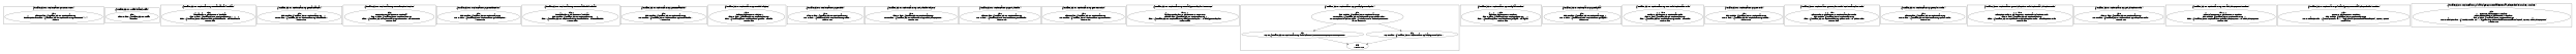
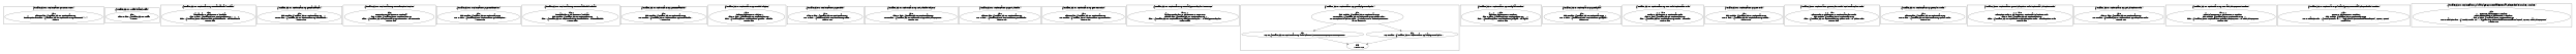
  digraph {
    n1 [label="id:0\n      this = this: @ts_files/33.ts: ActionBarProp\n      instanceinvoke this.<@ts_files/33.ts: ActionBarProp.%instInit()>()\n      return"]
-   n2 [label="id:0\n      this = this: @ts_files/33.ts: %dflt\n      number"]
+   n2 [label="id:0\n      this = this: @ts_files/33.ts: %dflt\n      return"]
    n3 [label="id:0\n      hasTabBar = parameter0: boolean\n      this = this: @ts_files/33.ts: ActionBarProp\n      this.<@ts_files/33.ts: ActionBarProp.hasTabBar> = hasTabBar\n      return this"]
    n4 [label="id:0\n      this = this: @ts_files/33.ts: ActionBarProp\n      %0 = this.<@ts_files/33.ts: ActionBarProp.hasTabBar>\n      return %0"]
    n5 [label="id:0\n      menuList = parameter0: Action[]\n      this = this: @ts_files/33.ts: ActionBarProp\n      this.<@ts_files/33.ts: ActionBarProp.menuList> = menuList\n      return this"]
    n6 [label="id:0\n      this = this: @ts_files/33.ts: ActionBarProp\n      %0 = this.<@ts_files/33.ts: ActionBarProp.leftAction>\n      return %0"]
    n7 [label="id:0\n      isHeadTitle = parameter0: boolean\n      this = this: @ts_files/33.ts: ActionBarProp\n      this.<@ts_files/33.ts: ActionBarProp.isHeadTitle> = isHeadTitle\n      return this"]
    n8 [label="id:0\n      this = this: @ts_files/33.ts: ActionBarProp\n      %0 = this.<@ts_files/33.ts: ActionBarProp.isHeadTitle>\n      return %0"]
    n9 [label="id:0\n      title = parameter0: Object\n      this = this: @ts_files/33.ts: ActionBarProp\n      this.<@ts_files/33.ts: ActionBarProp.title> = title\n      return this"]
    n10 [label="id:0\n      this = this: @ts_files/33.ts: ActionBarProp\n      %0 = this.<@ts_files/33.ts: ActionBarProp.title>\n      return %0"]
    n11 [label="id:0\n      this = this: @ts_files/33.ts: ActionBarProp\n      %0 = this.<@ts_files/33.ts: ActionBarProp.maxSelectCount>\n      return %0"]
    n12 [label="id:0\n      this = this: @ts_files/33.ts: ActionBarProp\n      %0 = this.<@ts_files/33.ts: ActionBarProp.subTitle>\n      return %0"]
    n13 [label="id:0\n      this = this: @ts_files/33.ts: ActionBarProp\n      %0 = this.<@ts_files/33.ts: ActionBarProp.menuList>\n      return %0"]
    n14 [label="id:0\n      backgroundColor = parameter0: Resource\n      this = this: @ts_files/33.ts: ActionBarProp\n      this.<@ts_files/33.ts: ActionBarProp.backgroundColor> = backgroundColor\n      return this"]
    n15 [label="id:0\n      this = this: @ts_files/33.ts: ActionBarProp\n      %0 = this.<@ts_files/33.ts: ActionBarProp.colorMode>\n      %1 = ActionBarColorMode.<@%unk/%unk: .TRANSPARENT>\n      if %0 === %1"]
    n16 [label="id:1\n      %2 = @ts_files/33.ts: ActionBarProp.[static]TRANSPARENT_BACKGROUND_COLOR"]
    n17 [label="id:2\n      %2 = this.<@ts_files/33.ts: ActionBarProp.backgroundColor>"]
    n18 [label="id:3\n      return %2"]
    n19 [label="id:0\n      alpha = parameter0: number\n      this = this: @ts_files/33.ts: ActionBarProp\n      this.<@ts_files/33.ts: ActionBarProp.alpha> = alpha\n      return this"]
    n20 [label="id:0\n      this = this: @ts_files/33.ts: ActionBarProp\n      %0 = this.<@ts_files/33.ts: ActionBarProp.alpha>\n      return %0"]
    n21 [label="id:0\n      mode = parameter0: ActionBarMode\n      this = this: @ts_files/33.ts: ActionBarProp\n      this.<@ts_files/33.ts: ActionBarProp.mode> = mode\n      return this"]
    n22 [label="id:0\n      this = this: @ts_files/33.ts: ActionBarProp\n      %0 = this.<@ts_files/33.ts: ActionBarProp.mode>\n      return %0"]
    n23 [label="id:0\n      colorMode = parameter0: ActionBarColorMode\n      this = this: @ts_files/33.ts: ActionBarProp\n      this.<@ts_files/33.ts: ActionBarProp.colorMode> = colorMode\n      return this"]
    n24 [label="id:0\n      this = this: @ts_files/33.ts: ActionBarProp\n      %0 = this.<@ts_files/33.ts: ActionBarProp.colorMode>\n      return %0"]
    n25 [label="id:0\n      selectionMode = parameter0: ActionBarSelectionMode\n      this = this: @ts_files/33.ts: ActionBarProp\n      this.<@ts_files/33.ts: ActionBarProp.selectionMode> = selectionMode\n      return this"]
    n26 [label="id:0\n      this = this: @ts_files/33.ts: ActionBarProp\n      %0 = this.<@ts_files/33.ts: ActionBarProp.selectionMode>\n      return %0"]
    n27 [label="id:0\n      maxSelectCount = parameter0: number\n      this = this: @ts_files/33.ts: ActionBarProp\n      this.<@ts_files/33.ts: ActionBarProp.maxSelectCount> = maxSelectCount\n      return this"]
    n28 [label="id:0\n      count = parameter0: number\n      this = this: @ts_files/33.ts: ActionBarProp\n      %0 = staticinvoke <@%unk/%unk: .$r()>('app.plural.count_details_selected', count, count)\n      return %0"]
    n29 [label="id:0\n      count = parameter0: number\n      maxSelectCount = parameter1: number\n      this = this: @ts_files/33.ts: ActionBarProp\n      %0 = staticinvoke <@%unk/%unk: .$r()>('app.string.count_details_external_selected', count, maxSelectCount)\n      return %0"]
    subgraph cluster_1 {
      label="@ts_files/33.ts: ActionBarProp.[static]getCountDetailSelectedTitle(number)"
      n28
    }
    subgraph cluster_2 {
      label="@ts_files/33.ts: ActionBarProp.[static]getCountDetailExternalSelectedTitle(number, number)"
      n29
    }
    subgraph cluster_3 {
      label="@ts_files/33.ts: ActionBarProp.constructor()"
      n1
    }
    subgraph cluster_4 {
      label="@ts_files/33.ts: %dflt.[static]%dflt()"
      n2
    }
    subgraph cluster_5 {
      label="@ts_files/33.ts: ActionBarProp.setHasTabBar(boolean)"
      n3
    }
    subgraph cluster_6 {
      label="@ts_files/33.ts: ActionBarProp.getHasTabBar()"
      n4
    }
    subgraph cluster_7 {
      label="@ts_files/33.ts: ActionBarProp.setLeftAction(Action)"
      n5
    }
    subgraph cluster_8 {
      label="@ts_files/33.ts: ActionBarProp.getLeftAction()"
      n6
    }
    subgraph cluster_9 {
      label="@ts_files/33.ts: ActionBarProp.setIsHeadTitle(boolean)"
      n7
    }
    subgraph cluster_10 {
      label="@ts_files/33.ts: ActionBarProp.getIsHeadTitle()"
      n8
    }
    subgraph cluster_11 {
      label="@ts_files/33.ts: ActionBarProp.setTitle(Object)"
      n9
    }
    subgraph cluster_12 {
      label="@ts_files/33.ts: ActionBarProp.getTitle()"
      n10
    }
    subgraph cluster_13 {
      label="@ts_files/33.ts: ActionBarProp.setSubTitle(Object)"
      n11
    }
    subgraph cluster_14 {
      label="@ts_files/33.ts: ActionBarProp.getSubTitle()"
      n12
    }
    subgraph cluster_15 {
      label="@ts_files/33.ts: ActionBarProp.setMenuList(Action[])"
    }
    subgraph cluster_16 {
      label="@ts_files/33.ts: ActionBarProp.getMenuList()"
      n13
    }
    subgraph cluster_17 {
      label="@ts_files/33.ts: ActionBarProp.setBackgroundColor(Resource)"
      n14
    }
    subgraph cluster_18 {
      label="@ts_files/33.ts: ActionBarProp.getBackgroundColor()"
      n15
      n16
      n17
      n18
    }
    subgraph cluster_19 {
      label="@ts_files/33.ts: ActionBarProp.setAlpha(number)"
      n19
    }
    subgraph cluster_20 {
      label="@ts_files/33.ts: ActionBarProp.getAlpha()"
      n20
    }
    subgraph cluster_21 {
      label="@ts_files/33.ts: ActionBarProp.setMode(ActionBarMode)"
      n21
    }
    subgraph cluster_22 {
      label="@ts_files/33.ts: ActionBarProp.getMode()"
      n22
    }
    subgraph cluster_23 {
      label="@ts_files/33.ts: ActionBarProp.setColorMode(ActionBarColorMode)"
      n23
    }
    subgraph cluster_24 {
      label="@ts_files/33.ts: ActionBarProp.getColorMode()"
      n24
    }
    subgraph cluster_25 {
      label="@ts_files/33.ts: ActionBarProp.setSelectionMode(ActionBarSelectionMode)"
      n25
    }
    subgraph cluster_26 {
      label="@ts_files/33.ts: ActionBarProp.getSelectionMode()"
      n26
    }
    subgraph cluster_27 {
      label="@ts_files/33.ts: ActionBarProp.setMaxSelectCount(number)"
      n27
    }
    subgraph cluster_28 {
      label="@ts_files/33.ts: ActionBarProp.getMaxSelectCount()"
    }
    n15 -> n16
    n15 -> n17
    n16 -> n18
    n17 -> n18
  }
